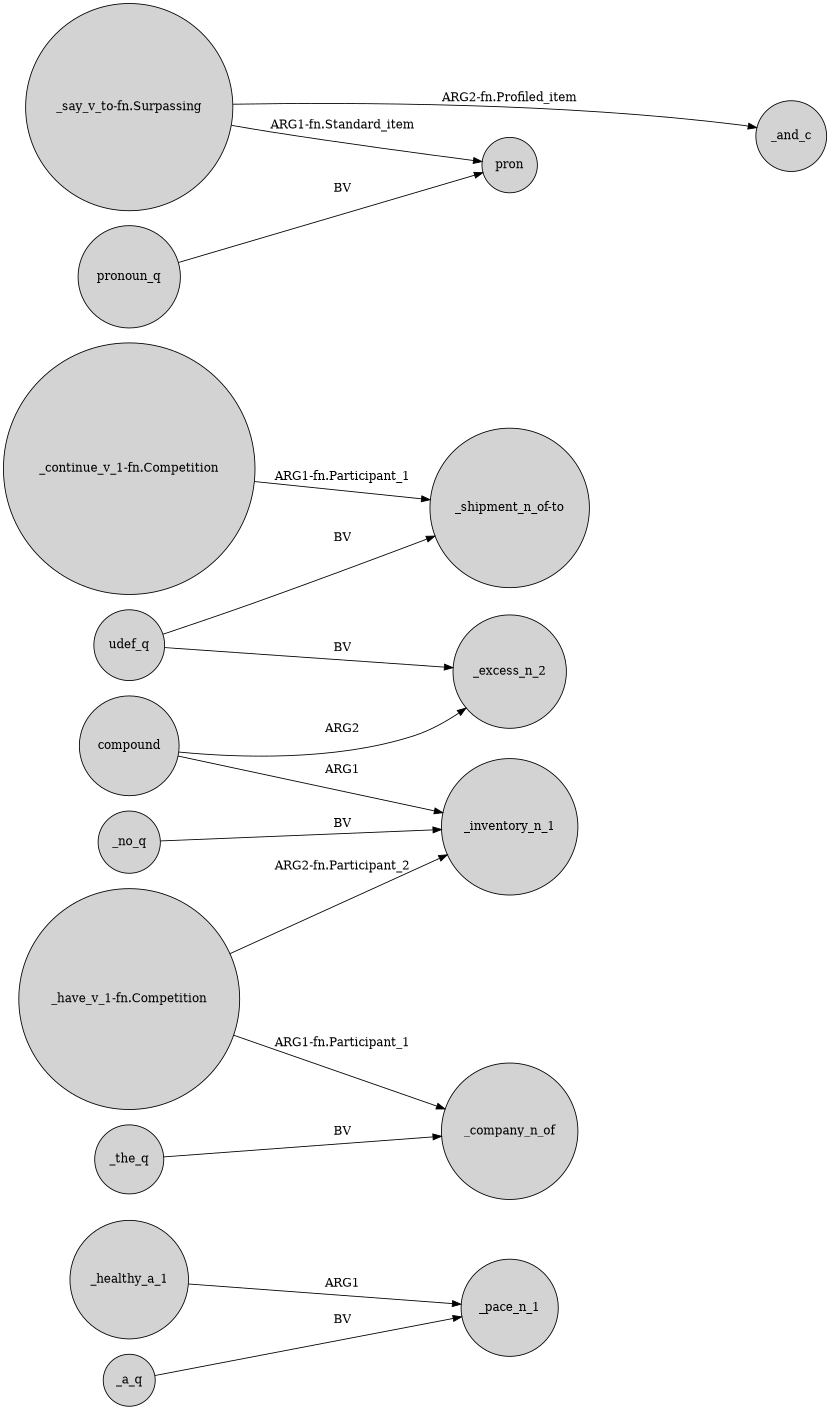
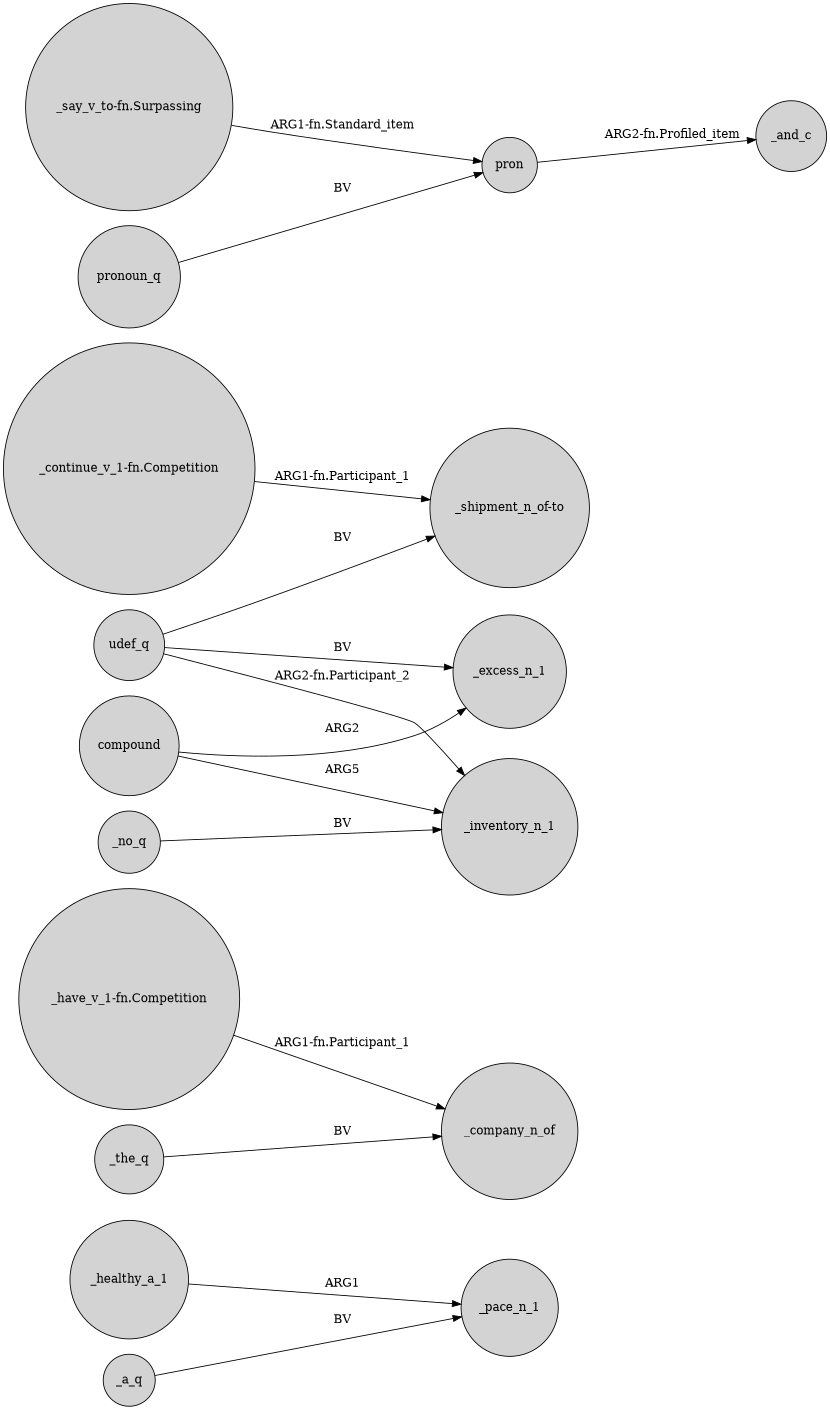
  digraph {
    rankdir=LR
    node [shape=circle style=filled]
    _healthy_a_1
    _pace_n_1
    udef_q
    "_shipment_n_of-to"
-   _excess_n_1 [label=_excess_n_2]
+   _excess_n_1
    "_continue_v_1-fn.Competition"
    compound
    _inventory_n_1
    "_have_v_1-fn.Competition"
    _company_n_of
    _no_q
    "_say_v_to-fn.Surpassing"
    _and_c
    pron
    _a_q
    _the_q
    pronoun_q
    _healthy_a_1 -> _pace_n_1 [label=ARG1]
    udef_q -> "_shipment_n_of-to" [label=BV]
    udef_q -> _excess_n_1 [label=BV]
    "_continue_v_1-fn.Competition" -> "_shipment_n_of-to" [label="ARG1-fn.Participant_1"]
    compound -> _excess_n_1 [label=ARG2]
-   compound -> _inventory_n_1 [label=ARG1]
-   "_have_v_1-fn.Competition" -> _inventory_n_1 [label="ARG2-fn.Participant_2"]
+   compound -> _inventory_n_1 [label=ARG5]
+   udef_q -> _inventory_n_1 [label="ARG2-fn.Participant_2"]
    "_have_v_1-fn.Competition" -> _company_n_of [label="ARG1-fn.Participant_1"]
    _no_q -> _inventory_n_1 [label=BV]
-   "_say_v_to-fn.Surpassing" -> _and_c [label="ARG2-fn.Profiled_item"]
+   pron -> _and_c [label="ARG2-fn.Profiled_item"]
    "_say_v_to-fn.Surpassing" -> pron [label="ARG1-fn.Standard_item"]
    _a_q -> _pace_n_1 [label=BV]
    _the_q -> _company_n_of [label=BV]
    pronoun_q -> pron [label=BV]
  }
